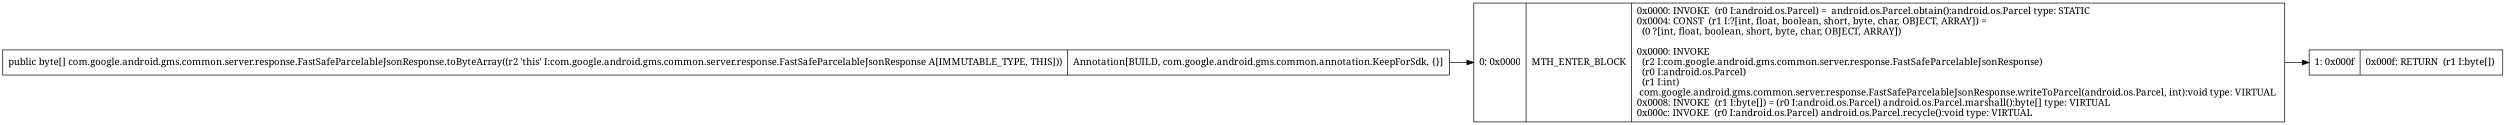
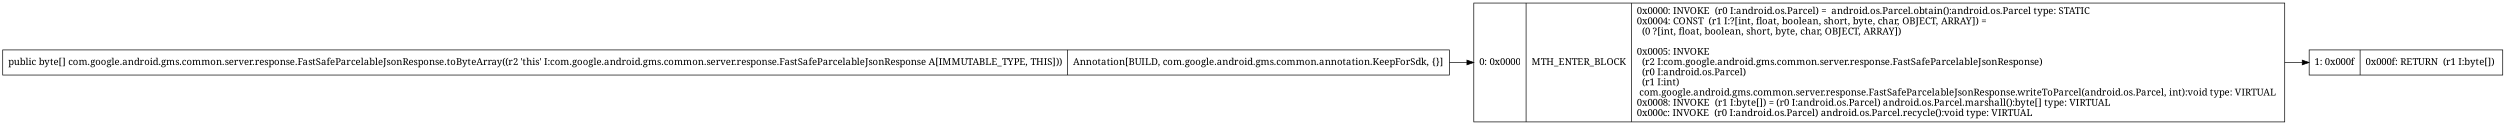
  digraph {
    rankdir=LR
    fontname="Noto Serif"
    node [shape=record fontname="Noto Serif"]
    edge [fontname="Noto Serif"]
-   n1 [label="{0\:\ 0x0000|MTH_ENTER_BLOCK\l|0x0000: INVOKE  (r0 I:android.os.Parcel) =  android.os.Parcel.obtain():android.os.Parcel type: STATIC \l0x0004: CONST  (r1 I:?[int, float, boolean, short, byte, char, OBJECT, ARRAY]) = \l  (0 ?[int, float, boolean, short, byte, char, OBJECT, ARRAY])\l \l0x0000: INVOKE  \l  (r2 I:com.google.android.gms.common.server.response.FastSafeParcelableJsonResponse)\l  (r0 I:android.os.Parcel)\l  (r1 I:int)\l com.google.android.gms.common.server.response.FastSafeParcelableJsonResponse.writeToParcel(android.os.Parcel, int):void type: VIRTUAL \l0x0008: INVOKE  (r1 I:byte[]) = (r0 I:android.os.Parcel) android.os.Parcel.marshall():byte[] type: VIRTUAL \l0x000c: INVOKE  (r0 I:android.os.Parcel) android.os.Parcel.recycle():void type: VIRTUAL \l}"]
+   n1 [label="{0\:\ 0x0000|MTH_ENTER_BLOCK\l|0x0000: INVOKE  (r0 I:android.os.Parcel) =  android.os.Parcel.obtain():android.os.Parcel type: STATIC \l0x0004: CONST  (r1 I:?[int, float, boolean, short, byte, char, OBJECT, ARRAY]) = \l  (0 ?[int, float, boolean, short, byte, char, OBJECT, ARRAY])\l \l0x0005: INVOKE  \l  (r2 I:com.google.android.gms.common.server.response.FastSafeParcelableJsonResponse)\l  (r0 I:android.os.Parcel)\l  (r1 I:int)\l com.google.android.gms.common.server.response.FastSafeParcelableJsonResponse.writeToParcel(android.os.Parcel, int):void type: VIRTUAL \l0x0008: INVOKE  (r1 I:byte[]) = (r0 I:android.os.Parcel) android.os.Parcel.marshall():byte[] type: VIRTUAL \l0x000c: INVOKE  (r0 I:android.os.Parcel) android.os.Parcel.recycle():void type: VIRTUAL \l}"]
    n2 [label="{1\:\ 0x000f|0x000f: RETURN  (r1 I:byte[]) \l}"]
    n3 [label="{public byte[] com.google.android.gms.common.server.response.FastSafeParcelableJsonResponse.toByteArray((r2 'this' I:com.google.android.gms.common.server.response.FastSafeParcelableJsonResponse A[IMMUTABLE_TYPE, THIS]))  | Annotation[BUILD, com.google.android.gms.common.annotation.KeepForSdk, \{\}]\l}"]
    n1 -> n2
    n3 -> n1
  }
